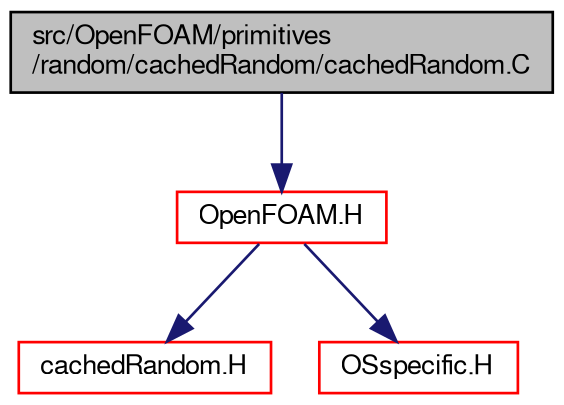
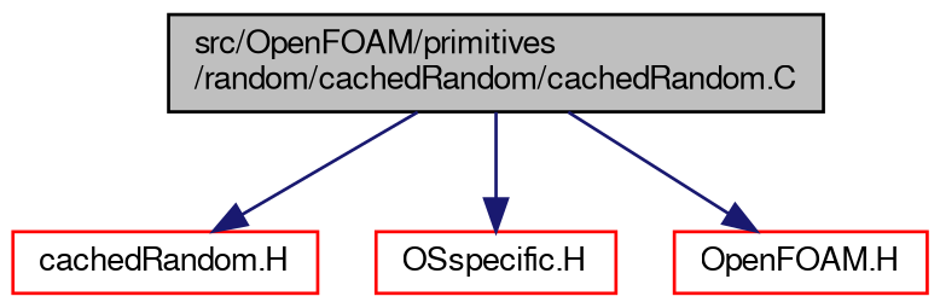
  digraph {
    node [color=red fontname=FreeSans fontsize=10 shape=record]
    edge [color=midnightblue fontname=FreeSans fontsize=10 labelfontname=FreeSans labelfontsize=10 style=solid]
    n1 [color=black fillcolor=grey75 fontcolor=black height=0.2 label="src/OpenFOAM/primitives\l/random/cachedRandom/cachedRandom.C" style=filled width=0.4]
    n2 [height=0.2 label="cachedRandom.H" width=0.4]
    n3 [height=0.2 label="OSspecific.H" width=0.4]
    n4 [height=0.2 label="OpenFOAM.H" width=0.4]
-   n4 -> n2
-   n4 -> n3
+   n1 -> n2
+   n1 -> n3
    n1 -> n4
  }
